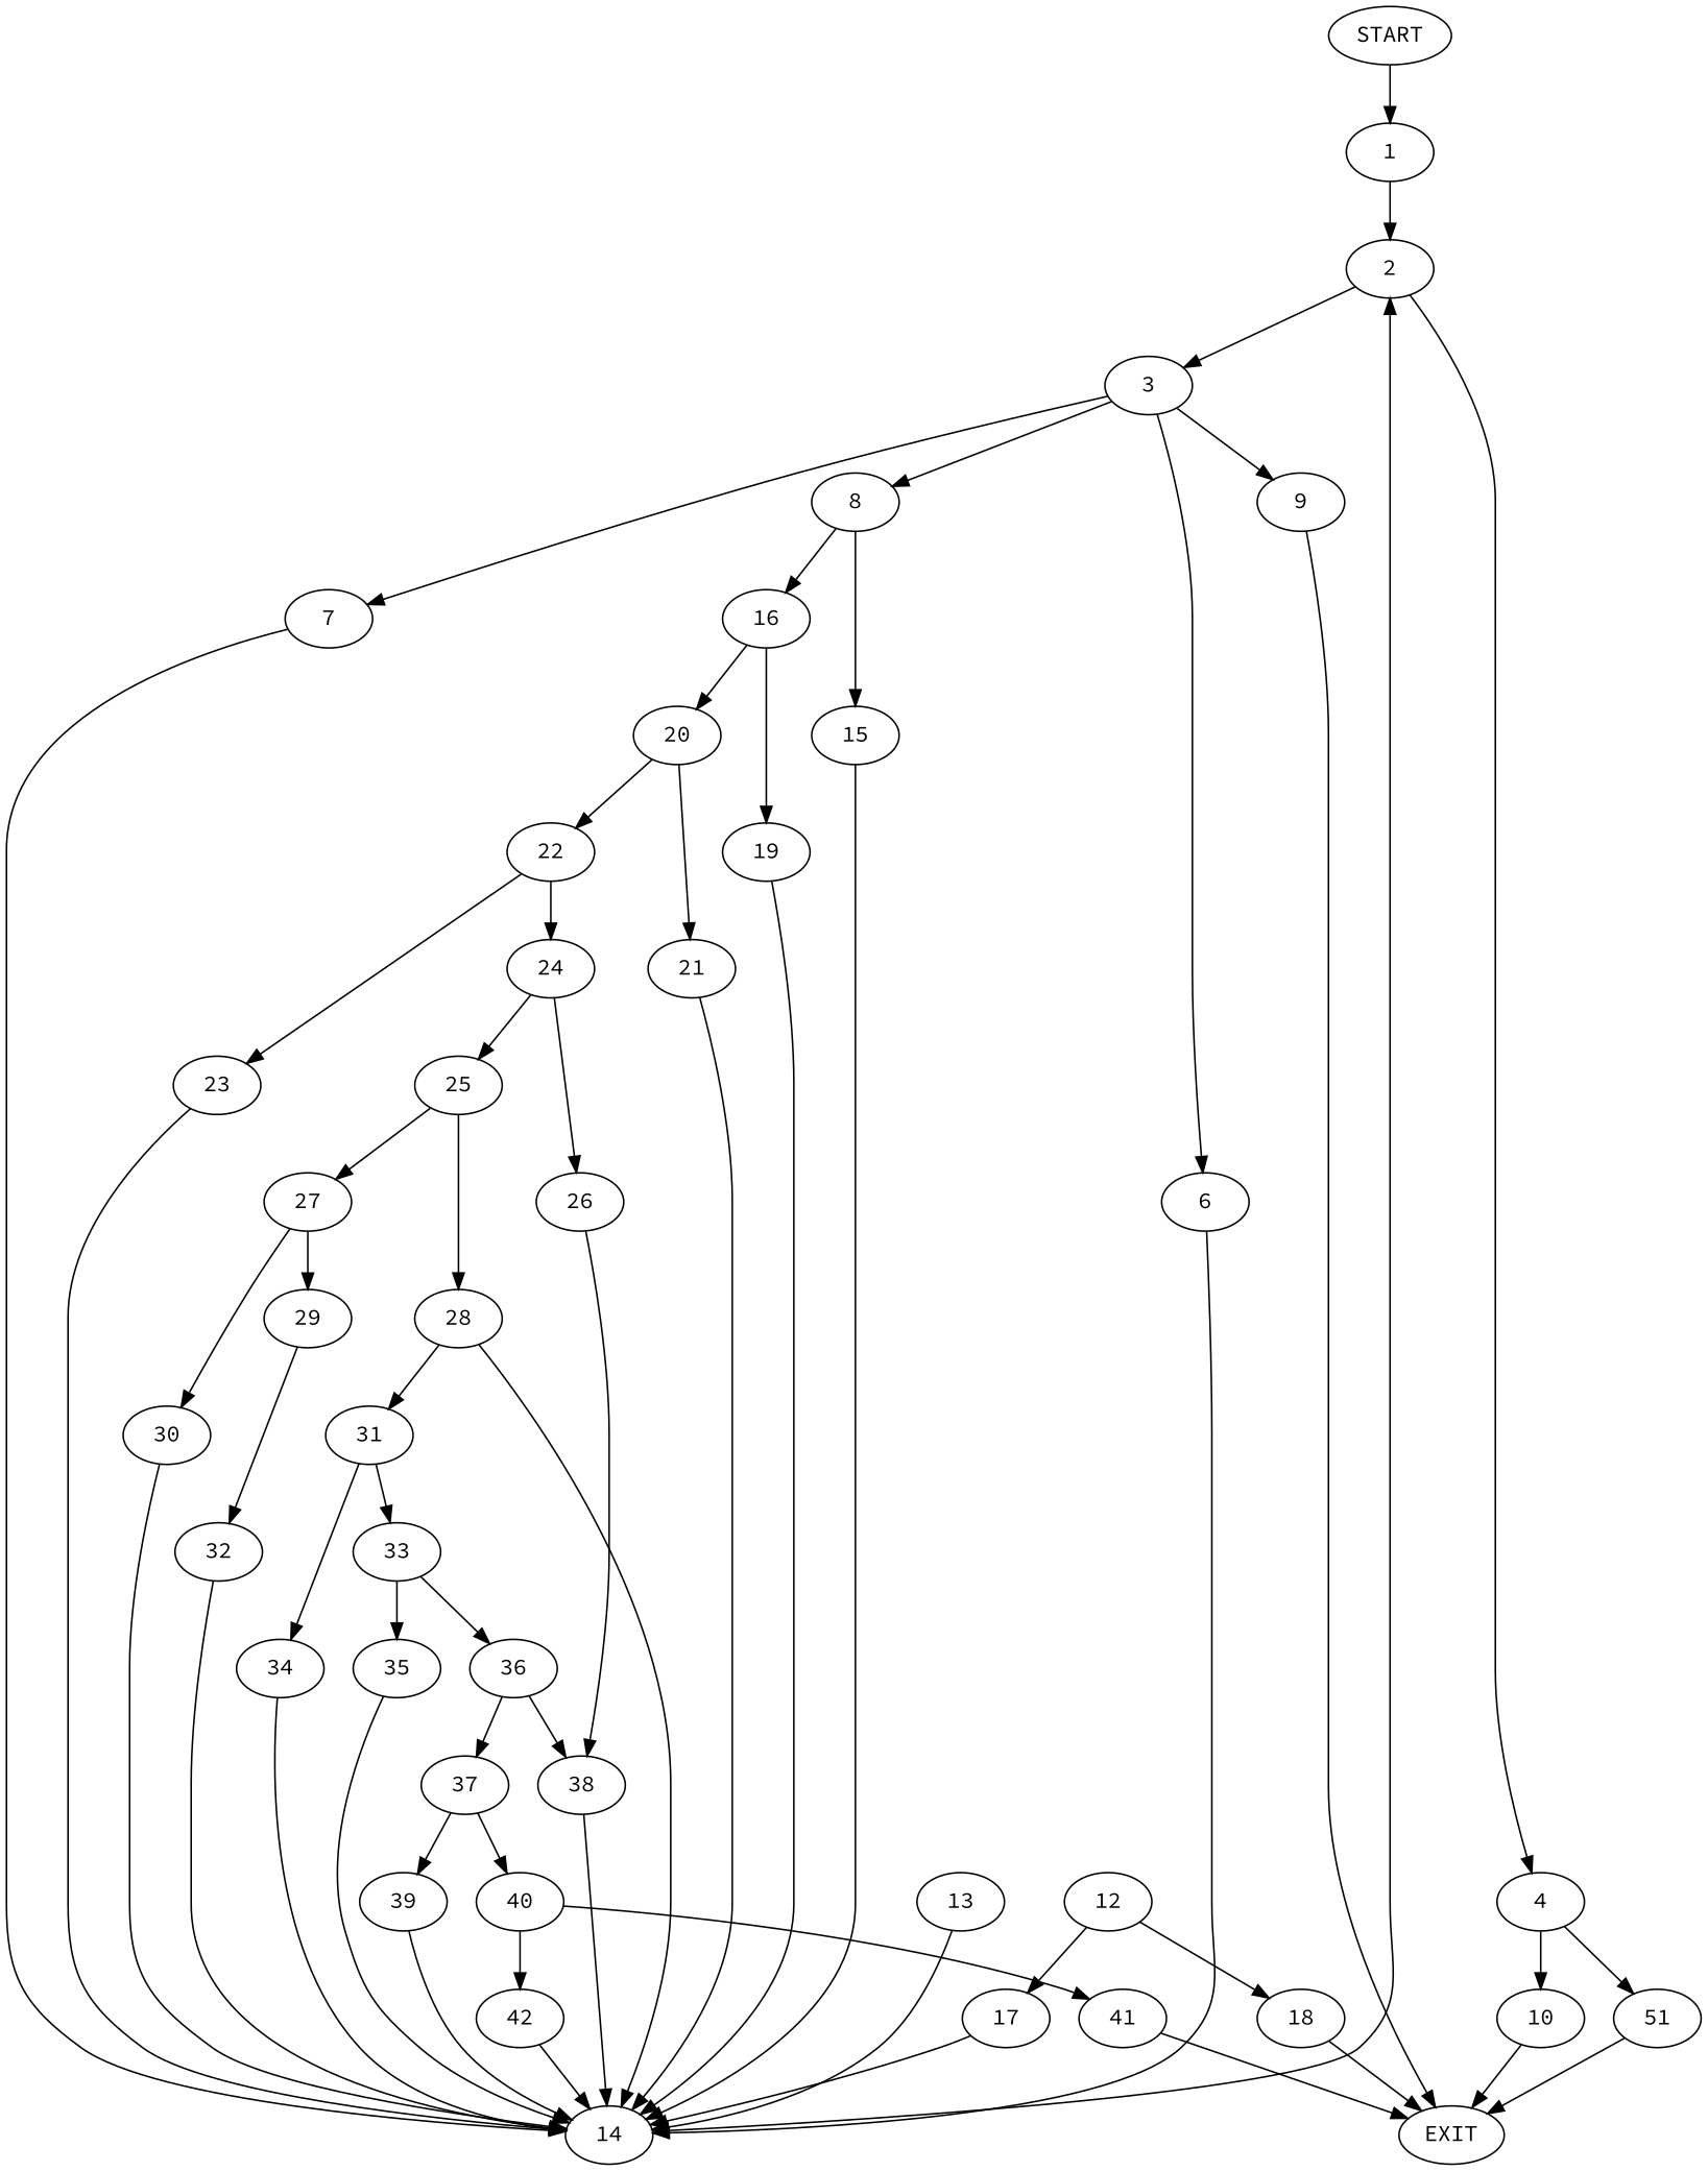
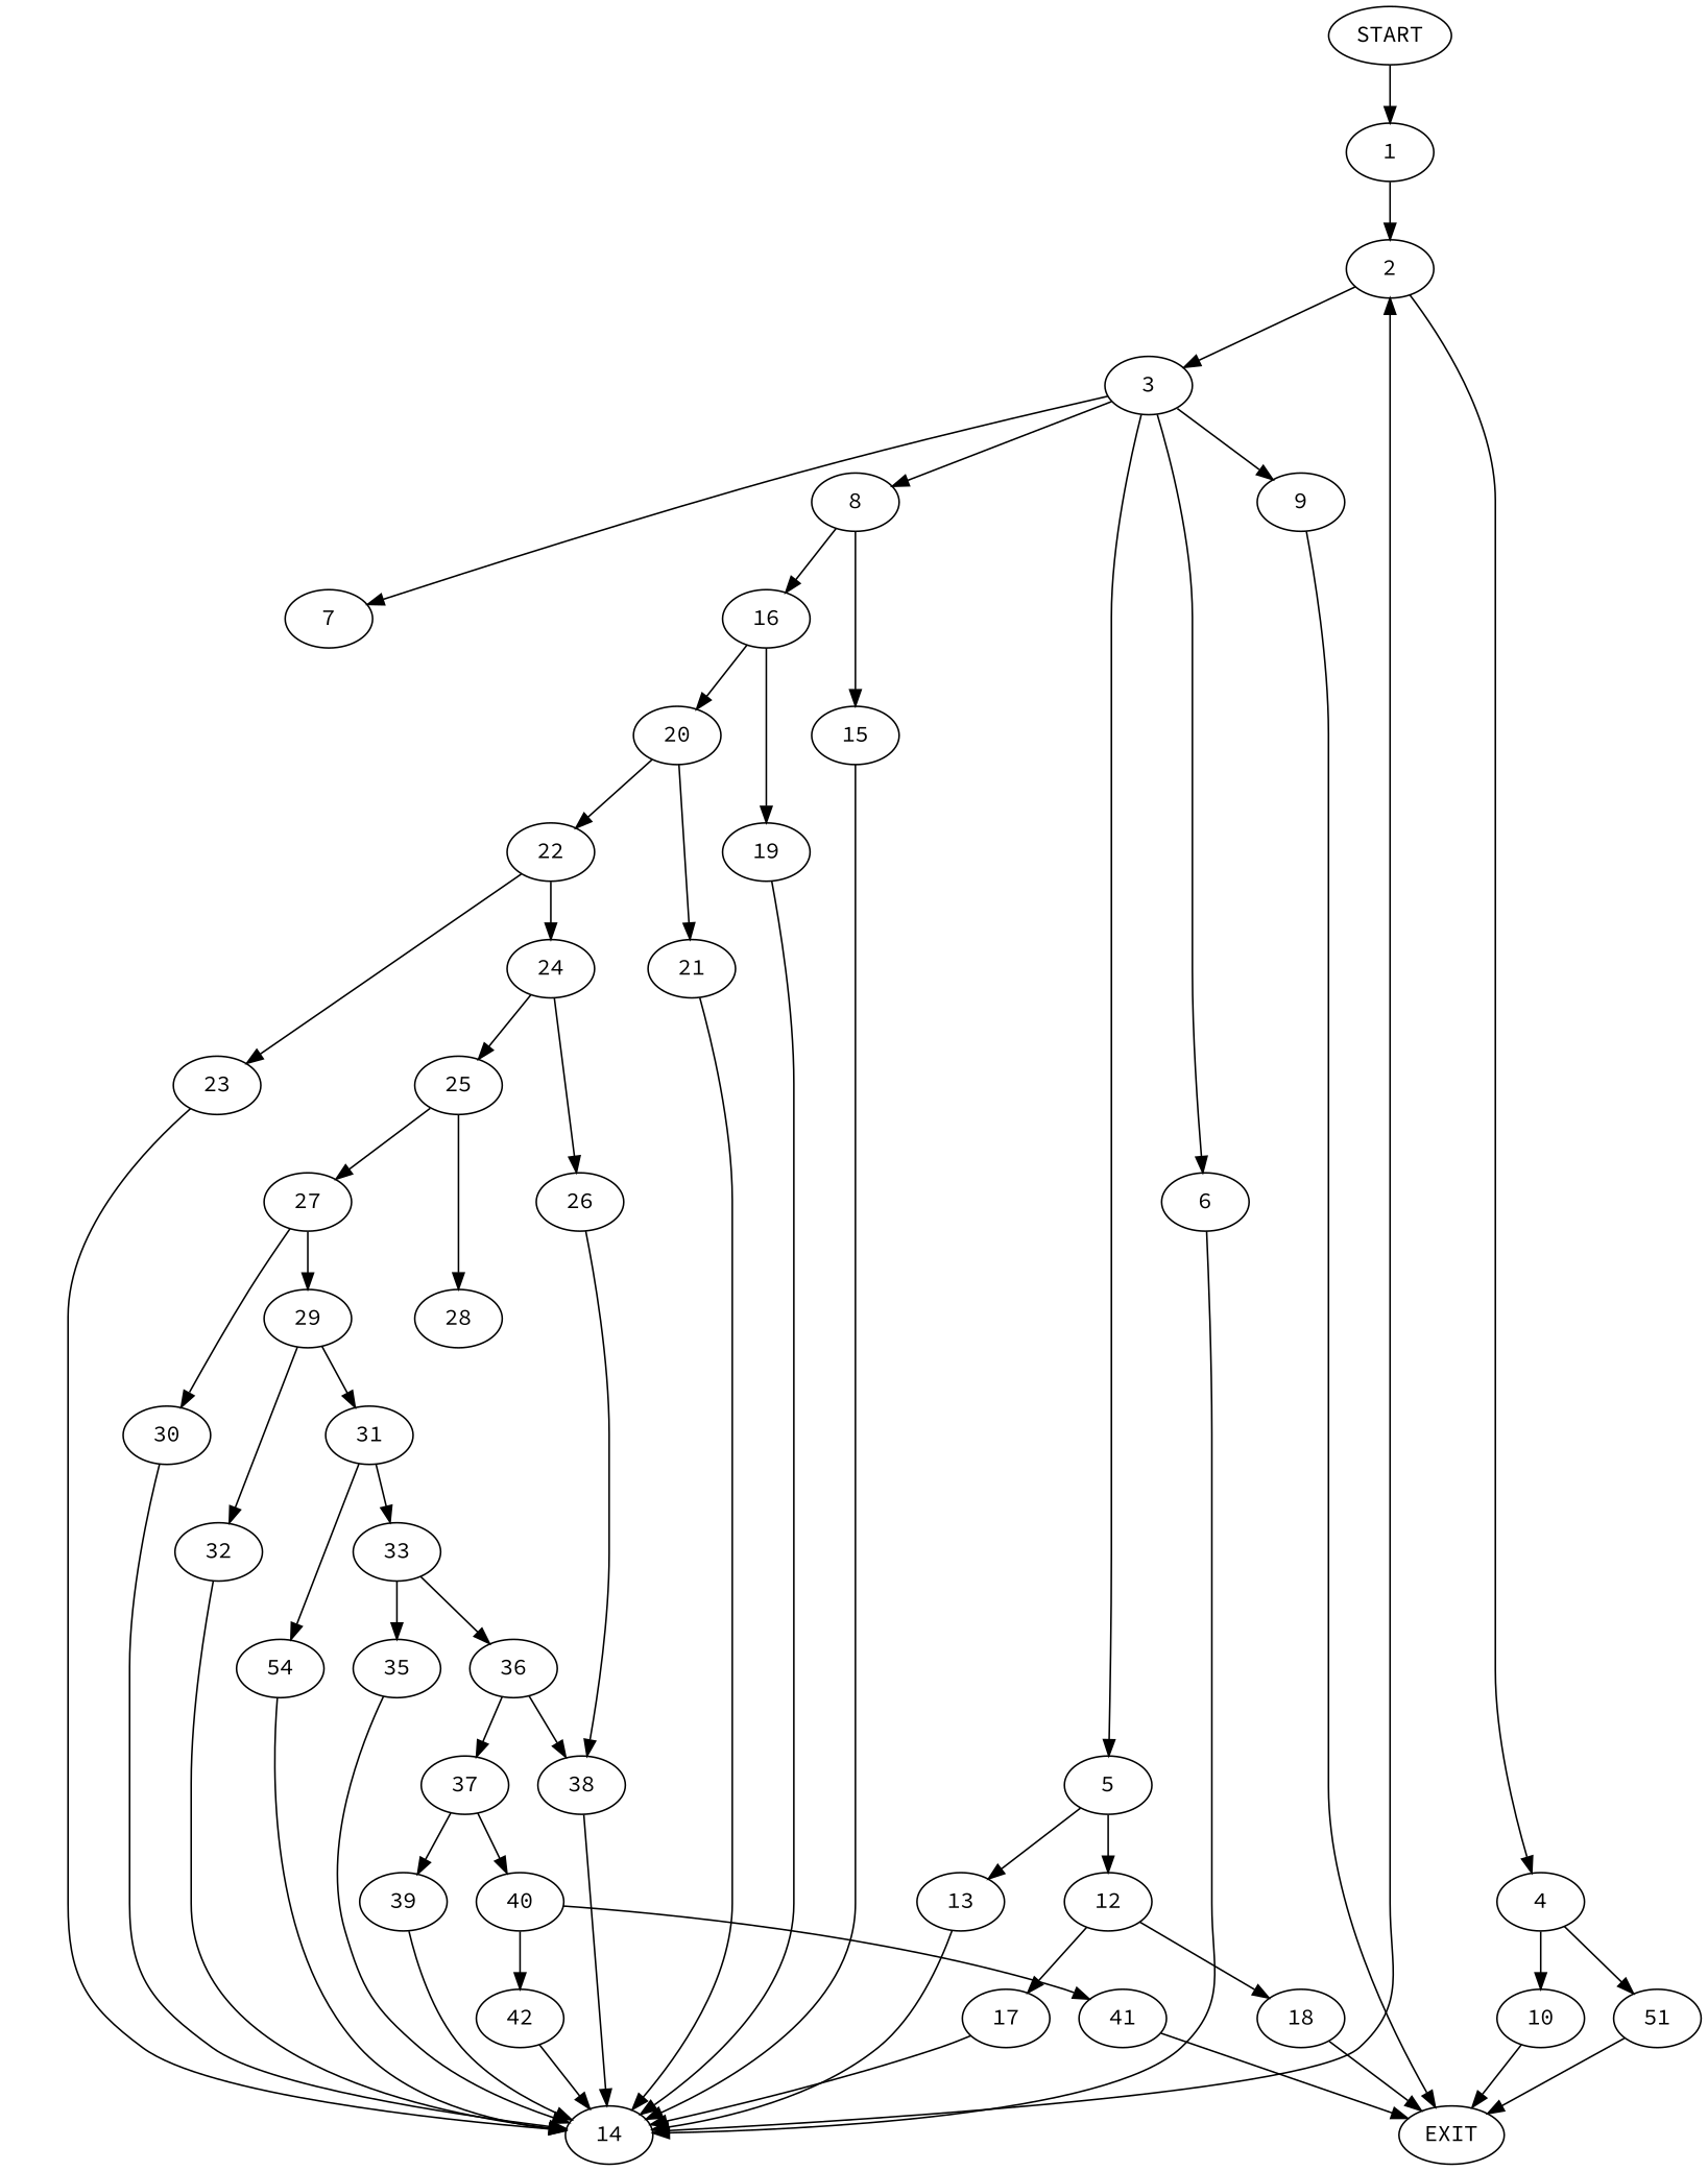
  digraph {
    fontname="Source Code Pro"
    node [fontname="Source Code Pro"]
    edge [fontname="Source Code Pro"]
    n1 [label=START]
    1
    2
    n4 [label=EXIT]
    3
    4
+   5
    6
    7
    8
    9
    10
    n13 [label=51]
    12
    13
    14
    15
    16
    17
    18
    19
    20
    21
    22
    23
    24
    25
    26
    27
    28
    38
    29
    30
    31
    32
    33
-   34
+   34 [label=54]
    35
    36
    37
    39
    40
    41
    42
    n1 -> 1
    1 -> 2
    2 -> 3
    2 -> 4
+   3 -> 5
    3 -> 6
    3 -> 7
    3 -> 8
    3 -> 9
    4 -> 10
    4 -> n13
+   5 -> 12
+   5 -> 13
    6 -> 14
-   7 -> 14
    8 -> 15
    8 -> 16
    9 -> n4
    10 -> n4
    n13 -> n4
    12 -> 17
    12 -> 18
    13 -> 14
    14 -> 2
    15 -> 14
    16 -> 19
    16 -> 20
    17 -> 14
    18 -> n4
    19 -> 14
    20 -> 21
    20 -> 22
    21 -> 14
    22 -> 23
    22 -> 24
    23 -> 14
    24 -> 25
    24 -> 26
    25 -> 27
    25 -> 28
    26 -> 38
    27 -> 29
    27 -> 30
-   28 -> 14
    38 -> 14
-   28 -> 31
+   29 -> 31
    29 -> 32
    30 -> 14
    31 -> 33
    31 -> 34
    32 -> 14
    33 -> 35
    33 -> 36
    34 -> 14
    35 -> 14
    36 -> 38
    36 -> 37
    37 -> 39
    37 -> 40
    39 -> 14
    40 -> 41
    40 -> 42
    41 -> n4
    42 -> 14
  }
